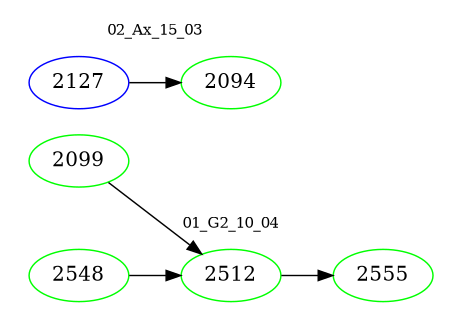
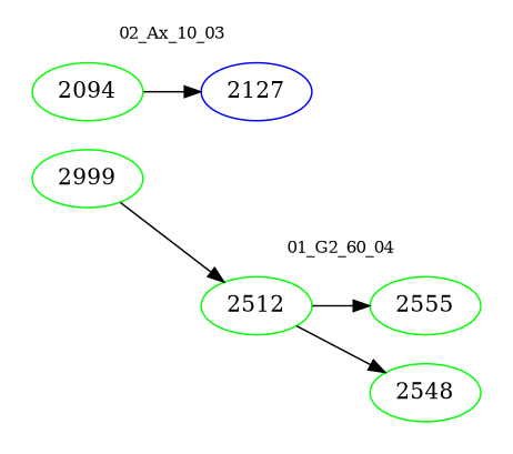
  digraph {
    rankdir=LR
    node [color=green]
    edge [color=black]
-   n1 [label=2099]
+   n1 [label=2999]
    n2 [label=2094]
    n3 [color=blue label=2127]
    n4 [label=2548]
    n5 [label=2512]
    n6 [label=2555]
    subgraph cluster_1 {
      color=white
      fontsize=10
-     label="02_Ax_15_03"
+     label="02_Ax_10_03"
      n1
      n2
      n3
    }
    subgraph cluster_2 {
      color=white
      fontsize=10
-     label="01_G2_10_04"
+     label="01_G2_60_04"
      n4
      n5
      n6
    }
    n1 -> n5
-   n3 -> n2
-   n4 -> n5
+   n2 -> n3
+   n5 -> n4
    n5 -> n6
  }
